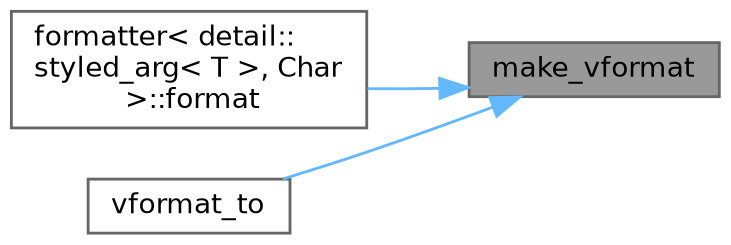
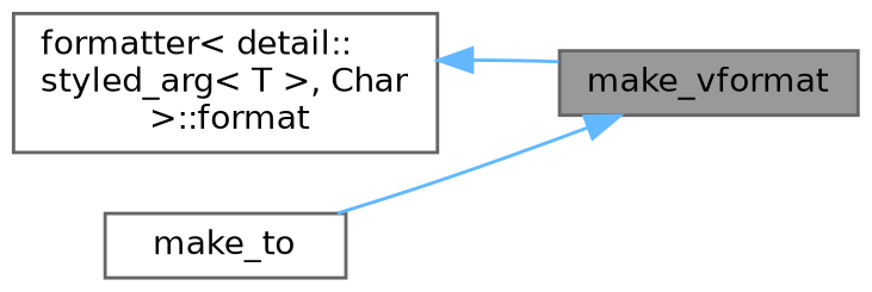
  digraph {
    rankdir=RL
    node [color=grey40 fillcolor=white fontname=Helvetica fontsize=10 shape=box style=filled]
    edge [color=steelblue1 dir=back fontname=Helvetica fontsize=10 labelfontname=Helvetica labelfontsize=10 style=solid]
    n1 [color=gray40 fillcolor=grey60 fontcolor=black height=0.2 label=make_vformat width=0.4]
    n2 [height=0.2 label="formatter\< detail::\lstyled_arg\< T \>, Char\l \>::format" width=0.4]
-   n3 [height=0.2 label=vformat_to width=0.4]
-   n1 -> n2
+   n3 [height=0.2 label=make_to width=0.4]
+   n2 -> n1
    n1 -> n3
  }
